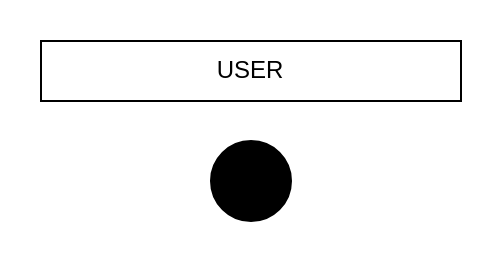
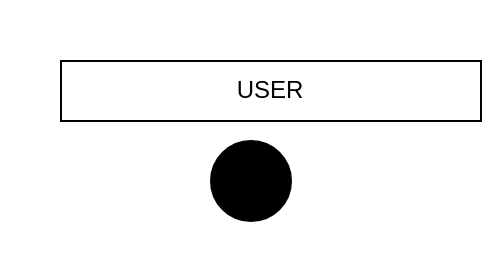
  <mxCell id="0" />
  <mxCell id="1" parent="0" />
- <mxCell id="2" value="USER" style="rounded=0;whiteSpace=wrap;html=1;" vertex="1" parent="1"><mxGeometry x="20" y="20" width="210" height="30" as="geometry" /></mxCell>
+ <mxCell id="2" value="USER" style="rounded=0;whiteSpace=wrap;html=1;" vertex="1" parent="1"><mxGeometry x="30" y="30" width="210" height="30" as="geometry" /></mxCell>
  <mxCell id="3" value="" style="ellipse;whiteSpace=wrap;html=1;aspect=fixed;fillColor=#000000;" vertex="1" parent="1"><mxGeometry x="105" y="70" width="40" height="40" as="geometry" /></mxCell>
